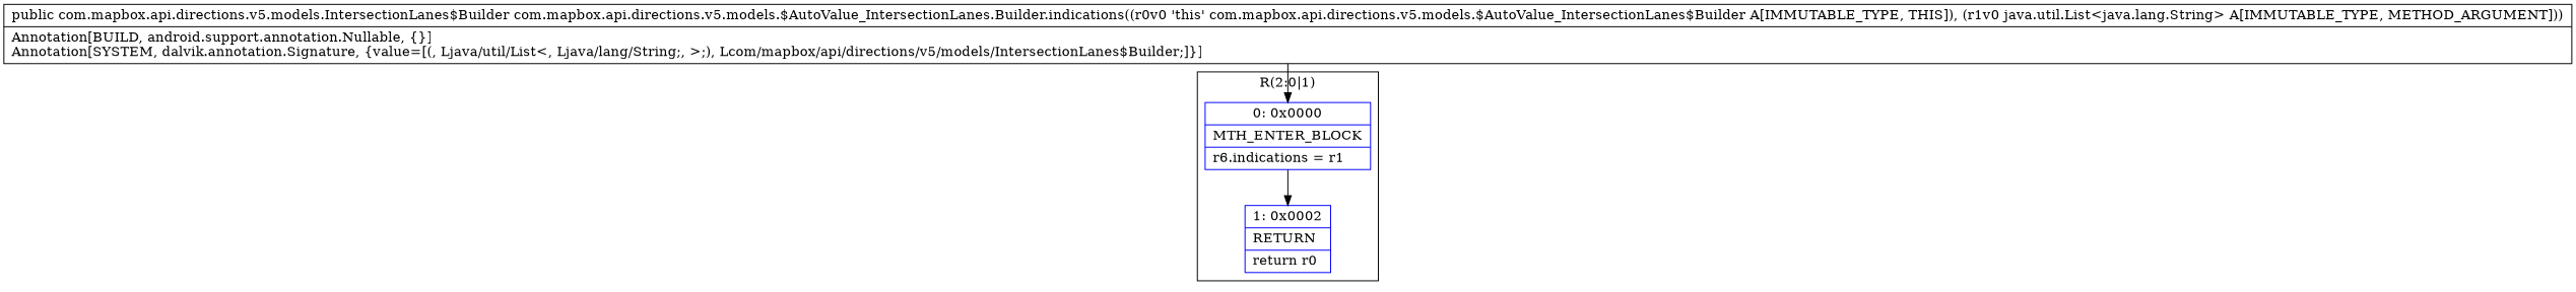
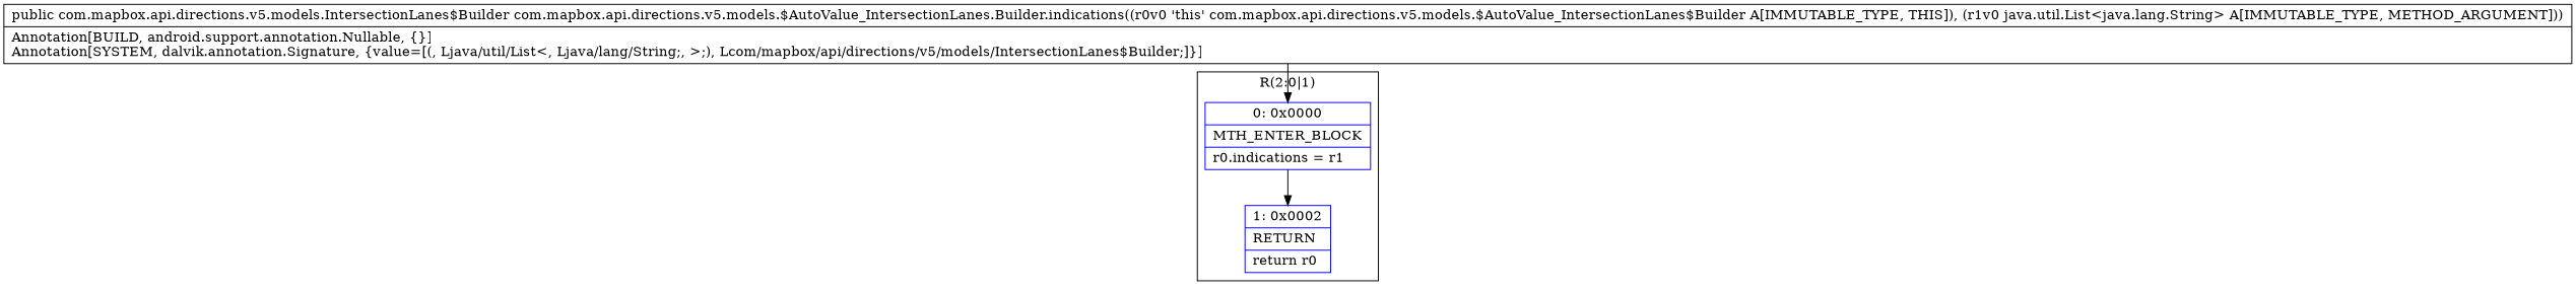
  digraph {
    node [color=blue shape=record]
-   n1 [label="{0\:\ 0x0000|MTH_ENTER_BLOCK\l|r6.indications = r1\l}"]
+   n1 [label="{0\:\ 0x0000|MTH_ENTER_BLOCK\l|r0.indications = r1\l}"]
    n2 [label="{1\:\ 0x0002|RETURN\l|return r0\l}"]
    n3 [label="{public com.mapbox.api.directions.v5.models.IntersectionLanes$Builder com.mapbox.api.directions.v5.models.$AutoValue_IntersectionLanes.Builder.indications((r0v0 'this' com.mapbox.api.directions.v5.models.$AutoValue_IntersectionLanes$Builder A[IMMUTABLE_TYPE, THIS]), (r1v0 java.util.List\<java.lang.String\> A[IMMUTABLE_TYPE, METHOD_ARGUMENT]))  | Annotation[BUILD, android.support.annotation.Nullable, \{\}]\lAnnotation[SYSTEM, dalvik.annotation.Signature, \{value=[(, Ljava\/util\/List\<, Ljava\/lang\/String;, \>;), Lcom\/mapbox\/api\/directions\/v5\/models\/IntersectionLanes$Builder;]\}]\l}" color=""]
    subgraph cluster_1 {
      label="R(2:0|1)"
      n1
      n2
    }
    n1 -> n2
    n3 -> n1
  }
